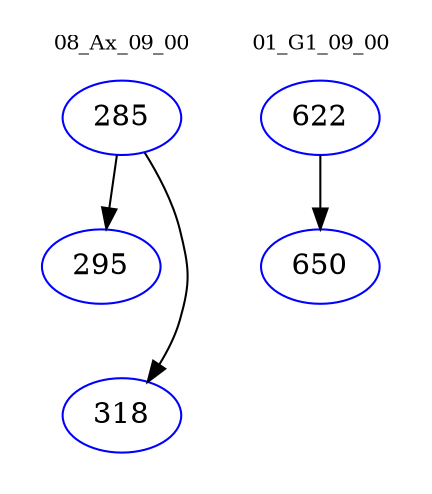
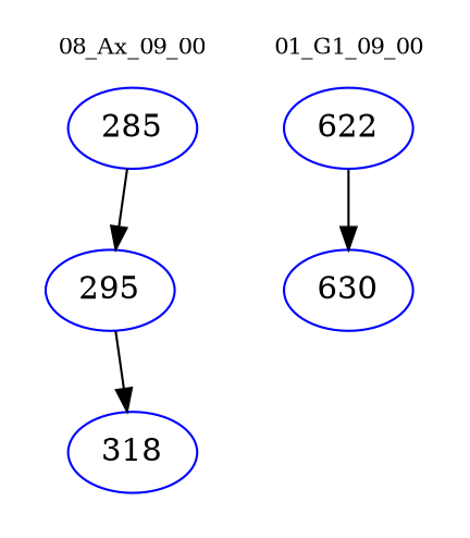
  digraph {
    node [color=blue]
    edge [color=black]
    n1 [label=285]
    n2 [label=295]
    n3 [label=318]
    n4 [label=622]
-   n5 [label=650]
+   n5 [label=630]
    subgraph cluster_1 {
      color=white
      fontsize=10
      label="08_Ax_09_00"
      n1
      n2
      n3
    }
    subgraph cluster_2 {
      color=white
      fontsize=10
      label="01_G1_09_00"
      n4
      n5
    }
    n1 -> n2
-   n1 -> n3
+   n2 -> n3
    n4 -> n5
  }
